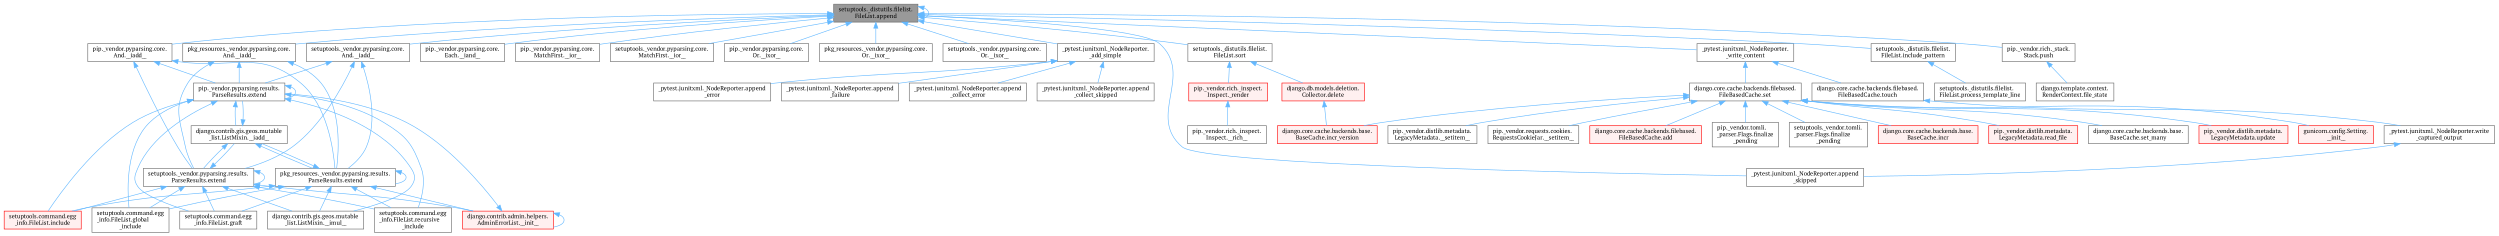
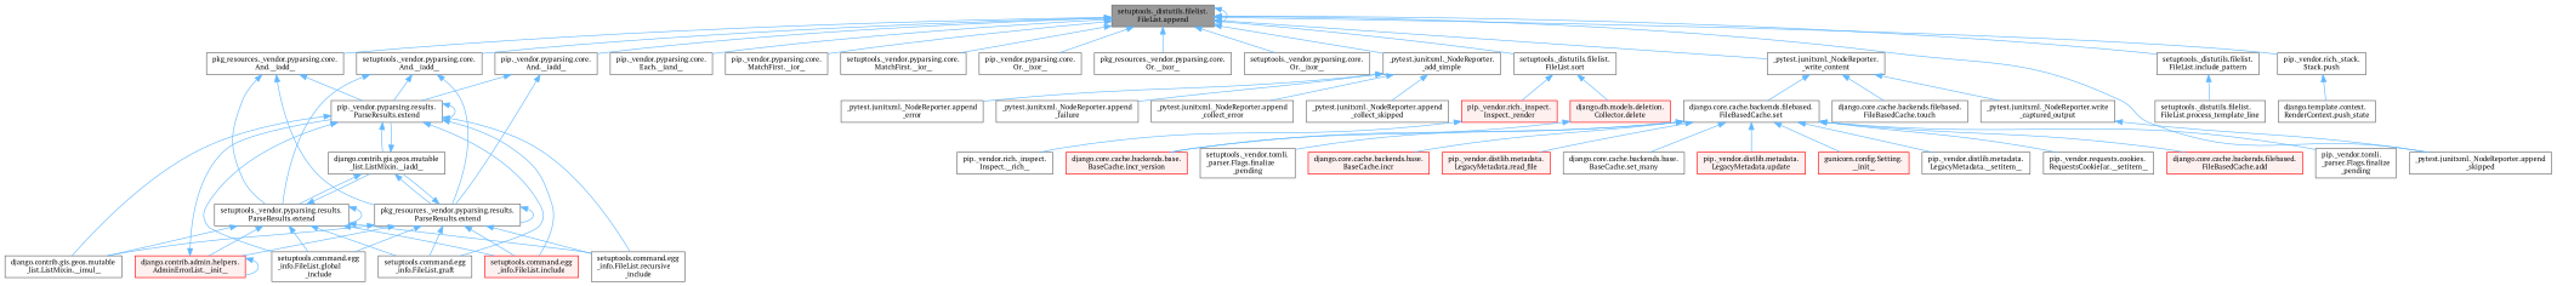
  digraph {
    fontname="PT Serif"
    rankdir=TB
    node [color=grey40 fillcolor=white fontname="PT Serif" fontsize=10 shape=box style=filled]
    edge [color=steelblue1 dir=back fontname="PT Serif" fontsize=10 labelfontname=Helvetica labelfontsize=10 style=solid]
    n1 [color=gray40 fillcolor=grey60 fontcolor=black height=0.2 label="setuptools._distutils.filelist.\lFileList.append" width=0.4]
    n2 [height=0.2 label="pip._vendor.pyparsing.core.\lAnd.__iadd__" width=0.4]
    n3 [height=0.2 label="pkg_resources._vendor.pyparsing.core.\lAnd.__iadd__" width=0.4]
    n4 [height=0.2 label="setuptools._vendor.pyparsing.core.\lAnd.__iadd__" width=0.4]
    n5 [height=0.2 label="pip._vendor.pyparsing.core.\lEach.__iand__" width=0.4]
    n6 [height=0.2 label="pip._vendor.pyparsing.core.\lMatchFirst.__ior__" width=0.4]
    n7 [height=0.2 label="setuptools._vendor.pyparsing.core.\lMatchFirst.__ior__" width=0.4]
    n8 [height=0.2 label="pip._vendor.pyparsing.core.\lOr.__ixor__" width=0.4]
    n9 [height=0.2 label="pkg_resources._vendor.pyparsing.core.\lOr.__ixor__" width=0.4]
    n10 [height=0.2 label="setuptools._vendor.pyparsing.core.\lOr.__ixor__" width=0.4]
    n11 [height=0.2 label="_pytest.junitxml._NodeReporter.\l_add_simple" width=0.4]
    n12 [height=0.2 label="_pytest.junitxml._NodeReporter.\l_write_content" width=0.4]
    n13 [height=0.2 label="_pytest.junitxml._NodeReporter.append\l_skipped" width=0.4]
    n14 [height=0.2 label="setuptools._distutils.filelist.\lFileList.include_pattern" width=0.4]
    n15 [height=0.2 label="pip._vendor.rich._stack.\lStack.push" width=0.4]
    n16 [height=0.2 label="setuptools._distutils.filelist.\lFileList.sort" width=0.4]
    n17 [height=0.2 label="pip._vendor.pyparsing.results.\lParseResults.extend" width=0.4]
    n18 [height=0.2 label="pkg_resources._vendor.pyparsing.results.\lParseResults.extend" width=0.4]
    n19 [height=0.2 label="setuptools._vendor.pyparsing.results.\lParseResults.extend" width=0.4]
    n20 [height=0.2 label="_pytest.junitxml._NodeReporter.append\l_collect_error" width=0.4]
    n21 [height=0.2 label="_pytest.junitxml._NodeReporter.append\l_collect_skipped" width=0.4]
    n22 [height=0.2 label="_pytest.junitxml._NodeReporter.append\l_error" width=0.4]
    n23 [height=0.2 label="_pytest.junitxml._NodeReporter.append\l_failure" width=0.4]
    n24 [height=0.2 label="django.core.cache.backends.filebased.\lFileBasedCache.set" width=0.4]
    n25 [height=0.2 label="django.core.cache.backends.filebased.\lFileBasedCache.touch" width=0.4]
    n26 [height=0.2 label="_pytest.junitxml._NodeReporter.write\l_captured_output" width=0.4]
    n27 [height=0.2 label="setuptools._distutils.filelist.\lFileList.process_template_line" width=0.4]
-   n28 [height=0.2 label="django.template.context.\lRenderContext.file_state" width=0.4]
+   n28 [height=0.2 label="django.template.context.\lRenderContext.push_state" width=0.4]
    n29 [color=red fillcolor="#FFF0F0" height=0.2 label="pip._vendor.rich._inspect.\lInspect._render" width=0.4]
    n30 [color=red fillcolor="#FFF0F0" height=0.2 label="django.db.models.deletion.\lCollector.delete" width=0.4]
    n31 [height=0.2 label="django.contrib.gis.geos.mutable\l_list.ListMixin.__iadd__" width=0.4]
    n32 [height=0.2 label="django.contrib.gis.geos.mutable\l_list.ListMixin.__imul__" width=0.4]
    n33 [height=0.2 label="setuptools.command.egg\l_info.FileList.global\l_include" width=0.4]
    n34 [height=0.2 label="setuptools.command.egg\l_info.FileList.graft" width=0.4]
    n35 [color=red fillcolor="#FFF0F0" height=0.2 label="setuptools.command.egg\l_info.FileList.include" width=0.4]
    n36 [height=0.2 label="setuptools.command.egg\l_info.FileList.recursive\l_include" width=0.4]
    n37 [color=red fillcolor="#FFF0F0" height=0.2 label="django.contrib.admin.helpers.\lAdminErrorList.__init__" width=0.4]
    n38 [color=red fillcolor="#FFF0F0" height=0.2 label="gunicorn.config.Setting.\l__init__" width=0.4]
    n39 [height=0.2 label="pip._vendor.distlib.metadata.\lLegacyMetadata.__setitem__" width=0.4]
    n40 [height=0.2 label="pip._vendor.requests.cookies.\lRequestsCookieJar.__setitem__" width=0.4]
    n41 [color=red fillcolor="#FFF0F0" height=0.2 label="django.core.cache.backends.filebased.\lFileBasedCache.add" width=0.4]
    n42 [height=0.2 label="pip._vendor.tomli.\l_parser.Flags.finalize\l_pending" width=0.4]
    n43 [height=0.2 label="setuptools._vendor.tomli.\l_parser.Flags.finalize\l_pending" width=0.4]
    n44 [color=red fillcolor="#FFF0F0" height=0.2 label="django.core.cache.backends.base.\lBaseCache.incr" width=0.4]
    n45 [color=red fillcolor="#FFF0F0" height=0.2 label="django.core.cache.backends.base.\lBaseCache.incr_version" width=0.4]
    n46 [color=red fillcolor="#FFF0F0" height=0.2 label="pip._vendor.distlib.metadata.\lLegacyMetadata.read_file" width=0.4]
    n47 [height=0.2 label="django.core.cache.backends.base.\lBaseCache.set_many" width=0.4]
    n48 [color=red fillcolor="#FFF0F0" height=0.2 label="pip._vendor.distlib.metadata.\lLegacyMetadata.update" width=0.4]
    n49 [height=0.2 label="pip._vendor.rich._inspect.\lInspect.__rich__" width=0.4]
    n1 -> n1
    n1 -> n2
    n1 -> n3
    n1 -> n4
    n1 -> n5
    n1 -> n6
    n1 -> n7
    n1 -> n8
    n1 -> n9
    n1 -> n10
    n1 -> n11
    n1 -> n12
    n1 -> n13
    n1 -> n14
    n1 -> n15
    n1 -> n16
    n2 -> n17
    n2 -> n18
-   n2 -> n19
    n3 -> n17
    n3 -> n18
    n3 -> n19
    n4 -> n17
    n4 -> n18
    n4 -> n19
    n11 -> n20
    n11 -> n21
    n11 -> n22
    n11 -> n23
    n12 -> n24
    n12 -> n25
-   n25 -> n26
+   n12 -> n26
    n14 -> n27
    n15 -> n28
    n16 -> n29
    n16 -> n30
    n17 -> n17
    n17 -> n31
    n17 -> n32
    n17 -> n33
    n17 -> n34
    n17 -> n35
    n17 -> n36
    n18 -> n18
    n18 -> n31
    n18 -> n32
    n18 -> n33
    n18 -> n34
    n18 -> n35
    n18 -> n36
    n18 -> n37
    n19 -> n19
    n19 -> n31
    n19 -> n32
    n19 -> n33
    n19 -> n34
    n19 -> n35
    n19 -> n36
    n19 -> n37
    n24 -> n38
    n24 -> n39
    n24 -> n40
    n24 -> n41
    n24 -> n42
    n24 -> n43
    n24 -> n44
    n24 -> n45
    n24 -> n46
    n24 -> n47
    n24 -> n48
    n26 -> n13
    n29 -> n49
    n30 -> n45
    n31 -> n17
    n31 -> n18
    n31 -> n19
    n37 -> n17
    n37 -> n37
  }
